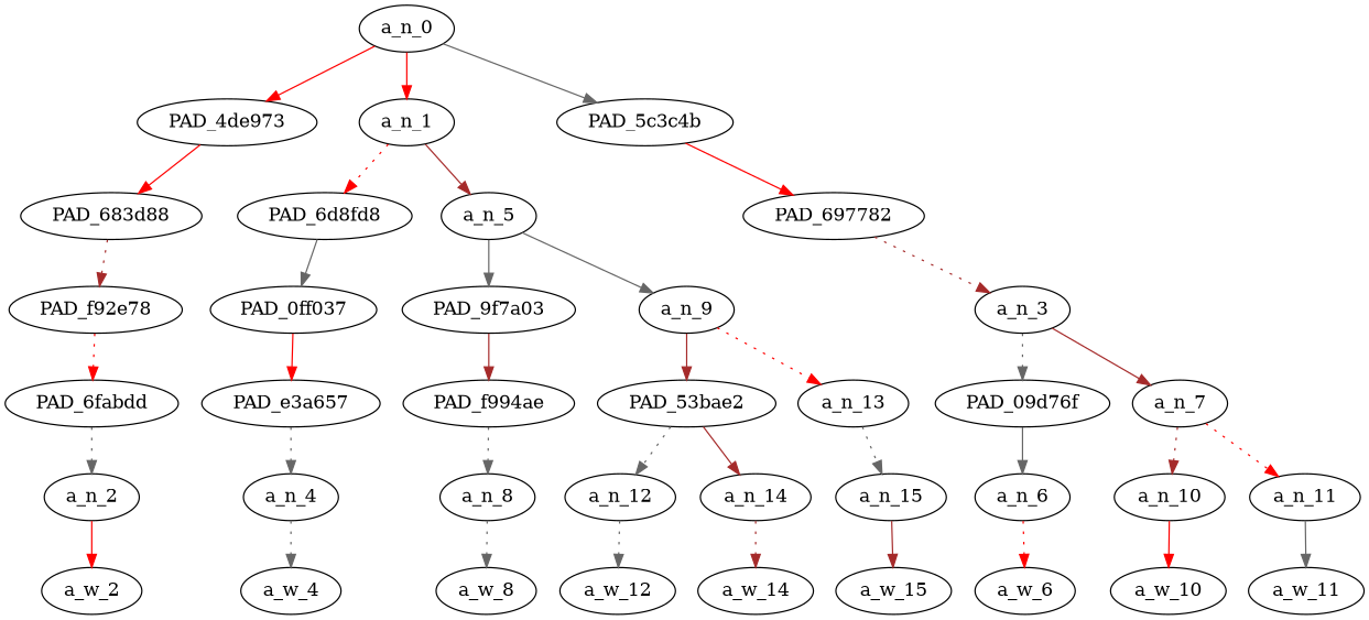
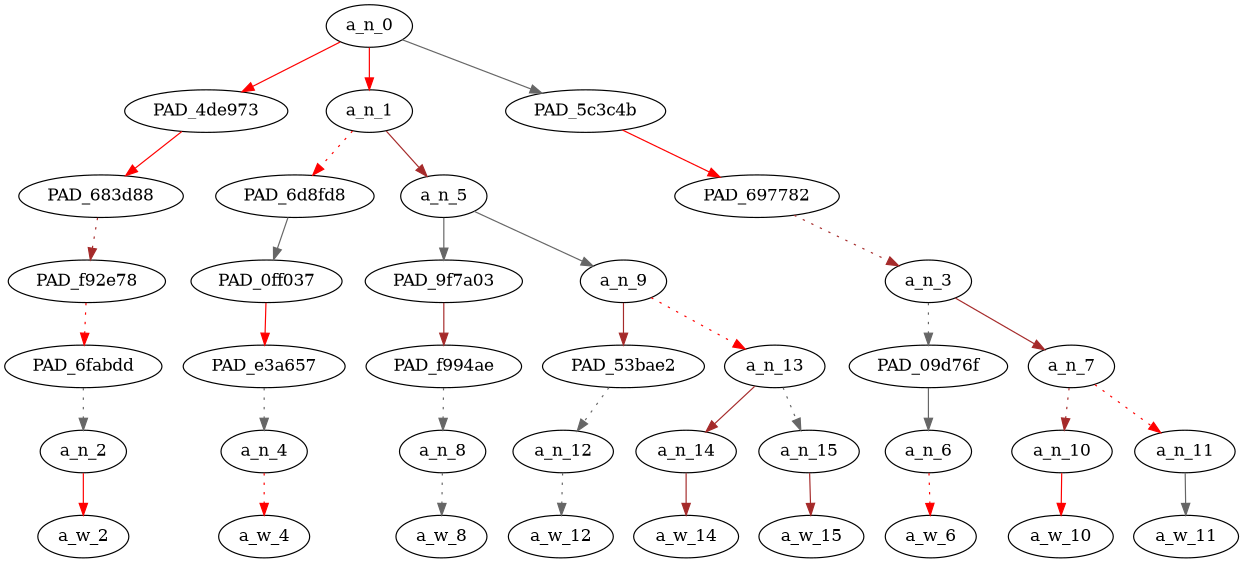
  strict digraph {
    node [div_dir=1 index=0 level=1 text_span="[5]" value=0.04777244]
    edge [color=gray40 style=solid]
    a_n_0 [level=6 text_span="[0, 1, 2, 3, 4, 5, 6, 7, 8]" value=1.00000001]
    PAD_4de973 [index=1 level=5]
    a_n_1 [level=5 text_span="[0, 1, 2, 3, 4]" value=0.73698004]
    PAD_5c3c4b [index=2 level=5 text_span="[6, 7, 8]" value=0.21295970]
    PAD_683d88 [index=2 level=4]
    PAD_6d8fd8 [level=4 text_span="[0]" value=0.05792117]
    a_n_5 [index=1 level=4 text_span="[1, 2, 3, 4]" value=0.67692254]
    PAD_697782 [index=3 level=4 text_span="[6, 7, 8]" value=0.21295970]
    PAD_f92e78 [index=3 level=3]
    PAD_0ff037 [level=3 text_span="[0]" value=0.05792117]
    PAD_9f7a03 [index=1 level=3 text_span="[1]" value=0.44604462]
    a_n_9 [index=2 level=3 text_span="[2, 3, 4]" value=0.22870203]
    a_n_3 [index=4 level=3 text_span="[6, 7, 8]" value=0.21295970]
    PAD_6fabdd [index=4 level=2]
    a_n_2 [index=5]
    a_w_2 [div_dir=0 index=5 level=0 value=this]
    PAD_e3a657 [level=2 text_span="[0]" value=0.05792117]
    PAD_f994ae [index=1 level=2 text_span="[1]" value=0.44604462]
    PAD_53bae2 [index=2 level=2 text_span="[2]" value=0.08133866]
    a_n_13 [index=3 level=2 text_span="[3, 4]" value=0.14675697]
    a_n_4 [text_span="[0]" value=0.05792117]
    a_w_4 [div_dir=0 level=0 text_span="[0]" value=when]
    a_n_8 [index=1 text_span="[1]" value=0.44604462]
    a_n_12 [index=2 text_span="[2]" value=0.08133866]
    a_n_14 [index=3 text_span="[3]" value=0.05096999]
    a_n_15 [index=4 text_span="[4]" value=0.09522154]
    a_w_8 [div_dir=0 index=1 level=0 text_span="[1]" value=muzzies]
    a_w_12 [div_dir=0 index=2 level=0 text_span="[2]" value=rule]
    a_w_14 [div_dir=0 index=3 level=0 text_span="[3]" value=the]
    a_w_15 [div_dir=0 index=4 level=0 text_span="[4]" value=uk]
    PAD_09d76f [index=5 level=2 text_span="[6]" value=0.04732731]
    a_n_7 [index=6 level=2 text_span="[7, 8]" value=0.16460755]
    a_n_6 [index=6 text_span="[6]" value=0.04732731]
    a_n_10 [index=7 text_span="[7]" value=0.06288859]
    a_n_11 [index=8 text_span="[8]" value=0.10052297]
    a_w_6 [div_dir=0 index=6 level=0 text_span="[6]" value=is]
    a_w_10 [div_dir=0 index=7 level=0 text_span="[7]" value=what]
    a_w_11 [div_dir=0 index=8 level=0 text_span="[8]" value=happens]
    a_n_0 -> PAD_4de973 [color=red]
    a_n_0 -> a_n_1 [color=red]
    a_n_0 -> PAD_5c3c4b
    PAD_4de973 -> PAD_683d88 [color=red]
    a_n_1 -> PAD_6d8fd8 [color=red style=dotted]
    a_n_1 -> a_n_5 [color=brown]
    PAD_5c3c4b -> PAD_697782 [color=red]
    PAD_683d88 -> PAD_f92e78 [color=brown style=dotted]
    PAD_6d8fd8 -> PAD_0ff037
    a_n_5 -> PAD_9f7a03
    a_n_5 -> a_n_9
    PAD_697782 -> a_n_3 [color=brown style=dotted]
    PAD_f92e78 -> PAD_6fabdd [color=red style=dotted]
    PAD_0ff037 -> PAD_e3a657 [color=red]
    PAD_9f7a03 -> PAD_f994ae [color=brown]
    a_n_9 -> PAD_53bae2 [color=brown]
    a_n_9 -> a_n_13 [color=red style=dotted]
    a_n_3 -> PAD_09d76f [style=dotted]
    a_n_3 -> a_n_7 [color=brown]
    PAD_6fabdd -> a_n_2 [style=dotted]
    a_n_2 -> a_w_2 [color=red]
    PAD_e3a657 -> a_n_4 [style=dotted]
    PAD_f994ae -> a_n_8 [style=dotted]
    PAD_53bae2 -> a_n_12 [style=dotted]
-   PAD_53bae2 -> a_n_14 [color=brown]
+   a_n_13 -> a_n_14 [color=brown]
    a_n_13 -> a_n_15 [style=dotted]
-   a_n_4 -> a_w_4 [style=dotted]
+   a_n_4 -> a_w_4 [color=red style=dotted]
    a_n_8 -> a_w_8 [style=dotted]
    a_n_12 -> a_w_12 [style=dotted]
-   a_n_14 -> a_w_14 [color=brown style=dotted]
+   a_n_14 -> a_w_14 [color=brown]
    a_n_15 -> a_w_15 [color=brown]
    PAD_09d76f -> a_n_6
    a_n_7 -> a_n_10 [color=brown style=dotted]
    a_n_7 -> a_n_11 [color=red style=dotted]
    a_n_6 -> a_w_6 [color=red style=dotted]
    a_n_10 -> a_w_10 [color=red]
    a_n_11 -> a_w_11
  }
